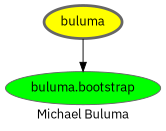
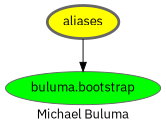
  digraph {
    label="Michael Buluma"
    fontname="IBM Plex Sans"
    node [style=filled color=gray40 fontname="IBM Plex Sans"]
-   aliases [fillcolor=yellow penwidth=3 label=buluma]
+   aliases [fillcolor=yellow penwidth=3]
    "buluma.bootstrap" [fillcolor=green]
    aliases -> "buluma.bootstrap" [arrowhead=normal fontname="IBM Plex Sans"]
  }
